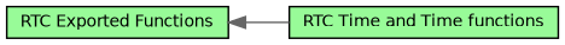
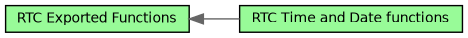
  digraph {
    rankdir=LR
    fontname="DejaVu Sans"
    node [color=black fillcolor=palegreen fontname="DejaVu Sans" fontsize=10 shape=box style=filled]
    n1 [height=0.2 label="RTC Exported Functions" width=0.4]
-   n2 [fontcolor=black height=0.2 label="RTC Time and Time functions" width=0.4]
+   n2 [fontcolor=black height=0.2 label="RTC Time and Date functions" width=0.4]
    n1 -> n2 [dir=back fontname="DejaVu Sans" fontsize=10 labelfontname=Helvetica labelfontsize=10 shape=plaintext style=solid color=gray40]
  }
